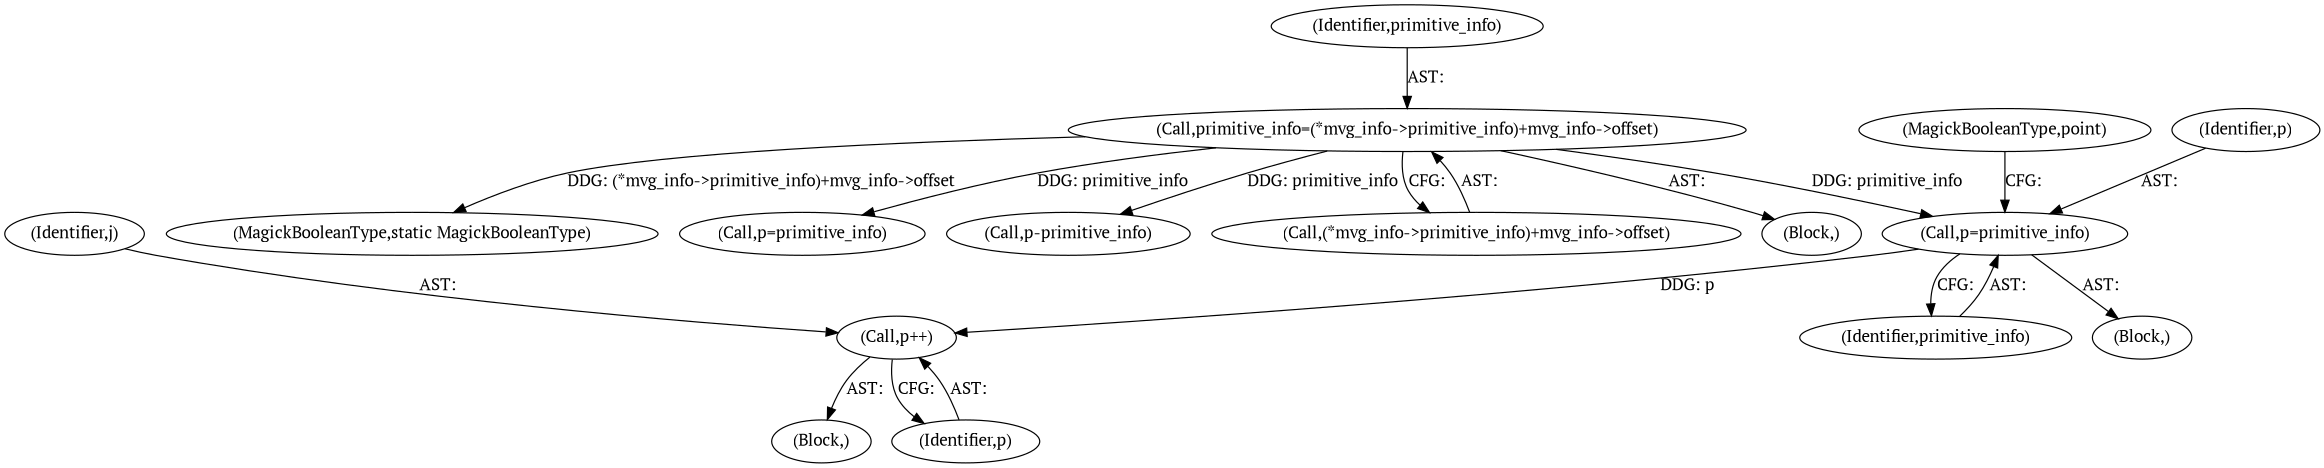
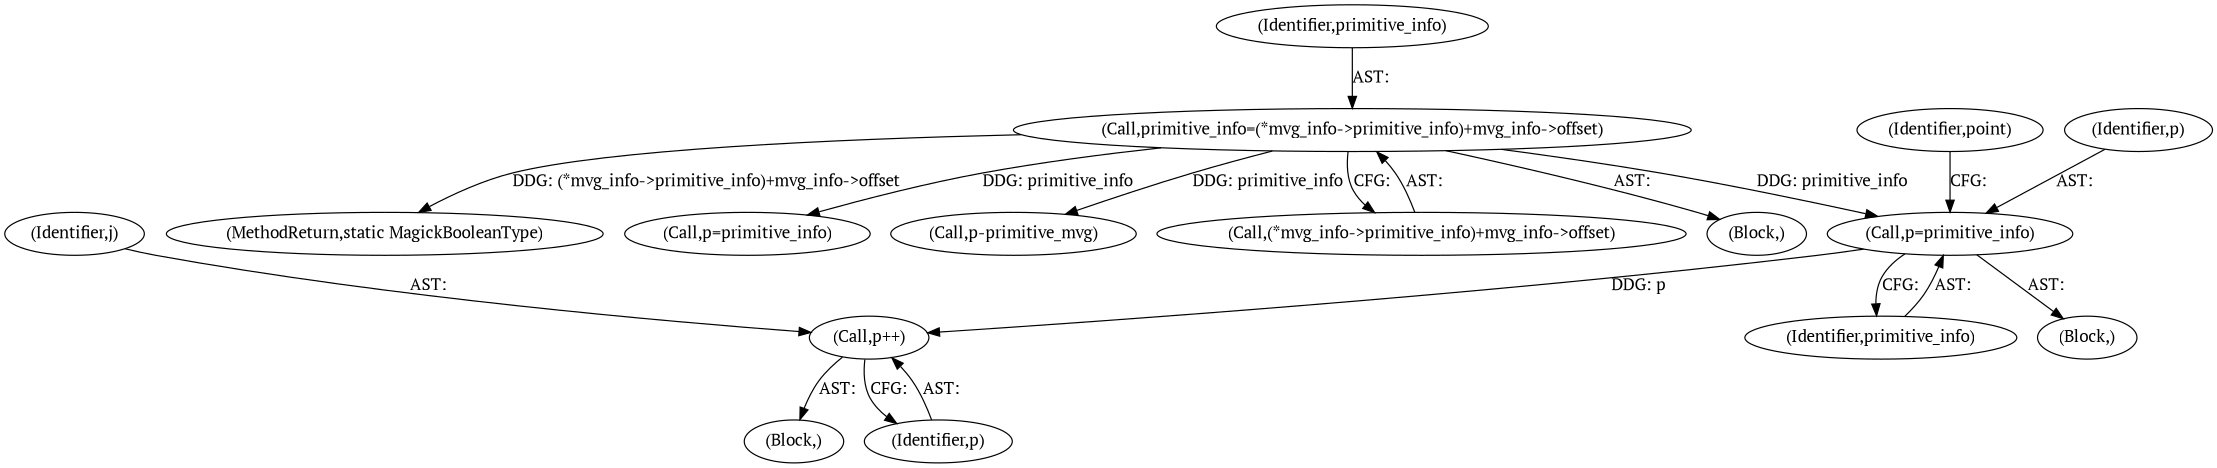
  digraph {
    fontname="PT Serif"
    node [fontname="PT Serif"]
    edge [fontname="PT Serif"]
    n1 [label="(Call,p=primitive_info)"]
    n2 [label="(Call,p++)"]
    n3 [label="(Identifier,primitive_info)"]
    n4 [label="(Block,)"]
    n5 [label="(Block,)"]
    n6 [label="(Identifier,p)"]
    n7 [label="(Call,primitive_info=(*mvg_info->primitive_info)+mvg_info->offset)"]
-   n8 [label="(MagickBooleanType,static MagickBooleanType)"]
+   n8 [label="(MethodReturn,static MagickBooleanType)"]
    n9 [label="(Call,p=primitive_info)"]
-   n10 [label="(Call,p-primitive_info)"]
+   n10 [label="(Call,p-primitive_mvg)"]
    n11 [label="(Call,(*mvg_info->primitive_info)+mvg_info->offset)"]
    n12 [label="(Block,)"]
-   n13 [label="(MagickBooleanType,point)"]
+   n13 [label="(Identifier,point)"]
    n14 [label="(Identifier,primitive_info)"]
    n15 [label="(Identifier,j)"]
    n16 [label="(Identifier,p)"]
    n1 -> n2 [label="DDG: p"]
    n1 -> n3 [label="CFG: "]
    n1 -> n4 [label="AST: "]
    n2 -> n5 [label="AST: "]
    n2 -> n6 [label="CFG: "]
    n3 -> n1 [label="AST: "]
    n6 -> n2 [label="AST: "]
    n7 -> n1 [label="DDG: primitive_info"]
    n7 -> n8 [label="DDG: (*mvg_info->primitive_info)+mvg_info->offset"]
    n7 -> n9 [label="DDG: primitive_info"]
    n7 -> n10 [label="DDG: primitive_info"]
    n7 -> n11 [label="CFG: "]
    n7 -> n12 [label="AST: "]
    n11 -> n7 [label="AST: "]
    n13 -> n1 [label="CFG: "]
    n14 -> n7 [label="AST: "]
    n15 -> n2 [label="AST: "]
    n16 -> n1 [label="AST: "]
  }
